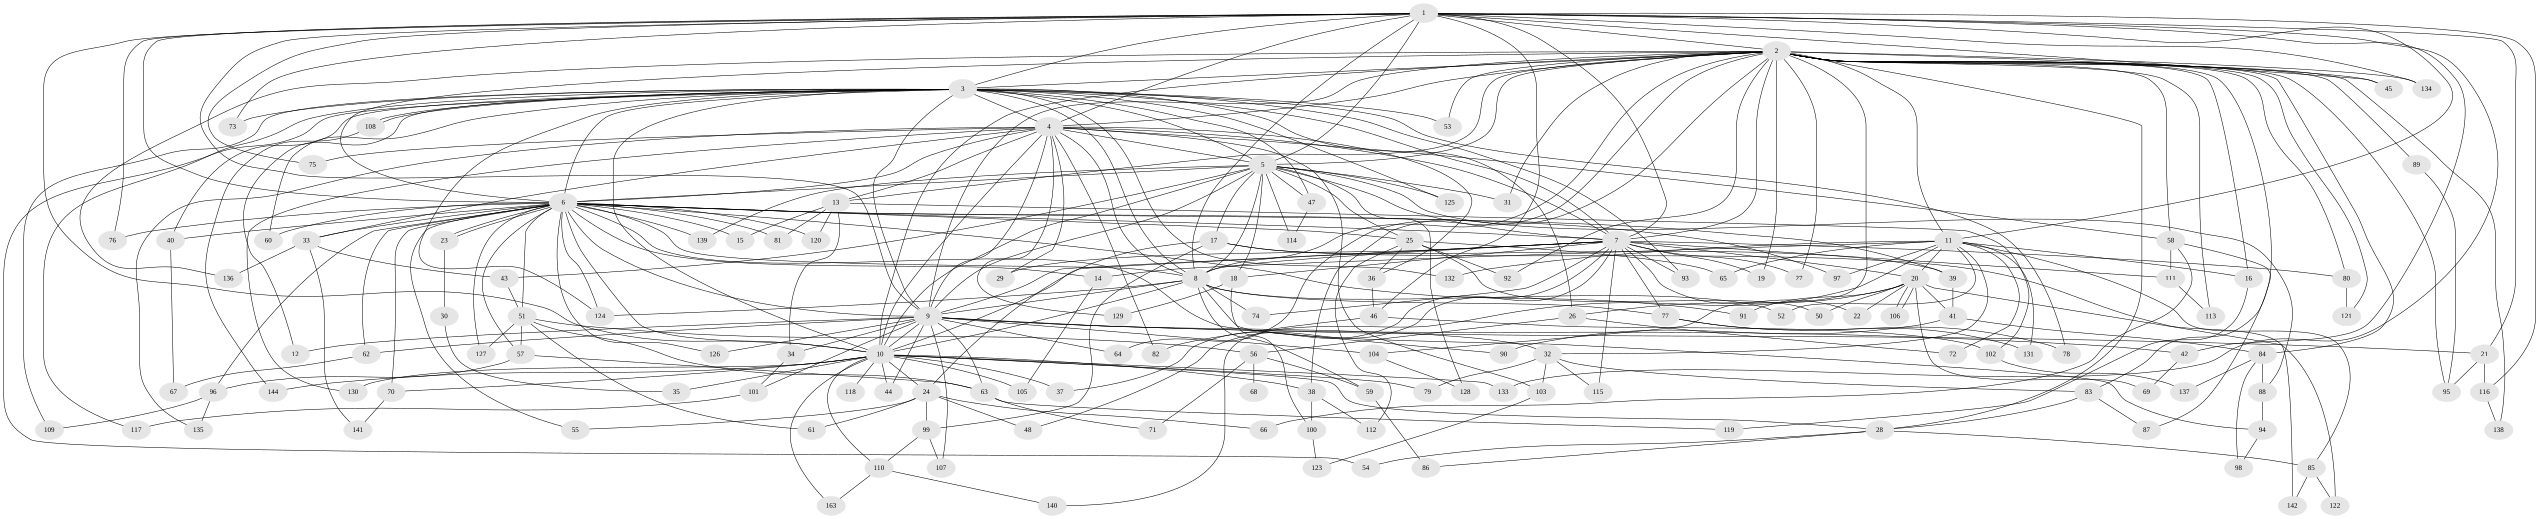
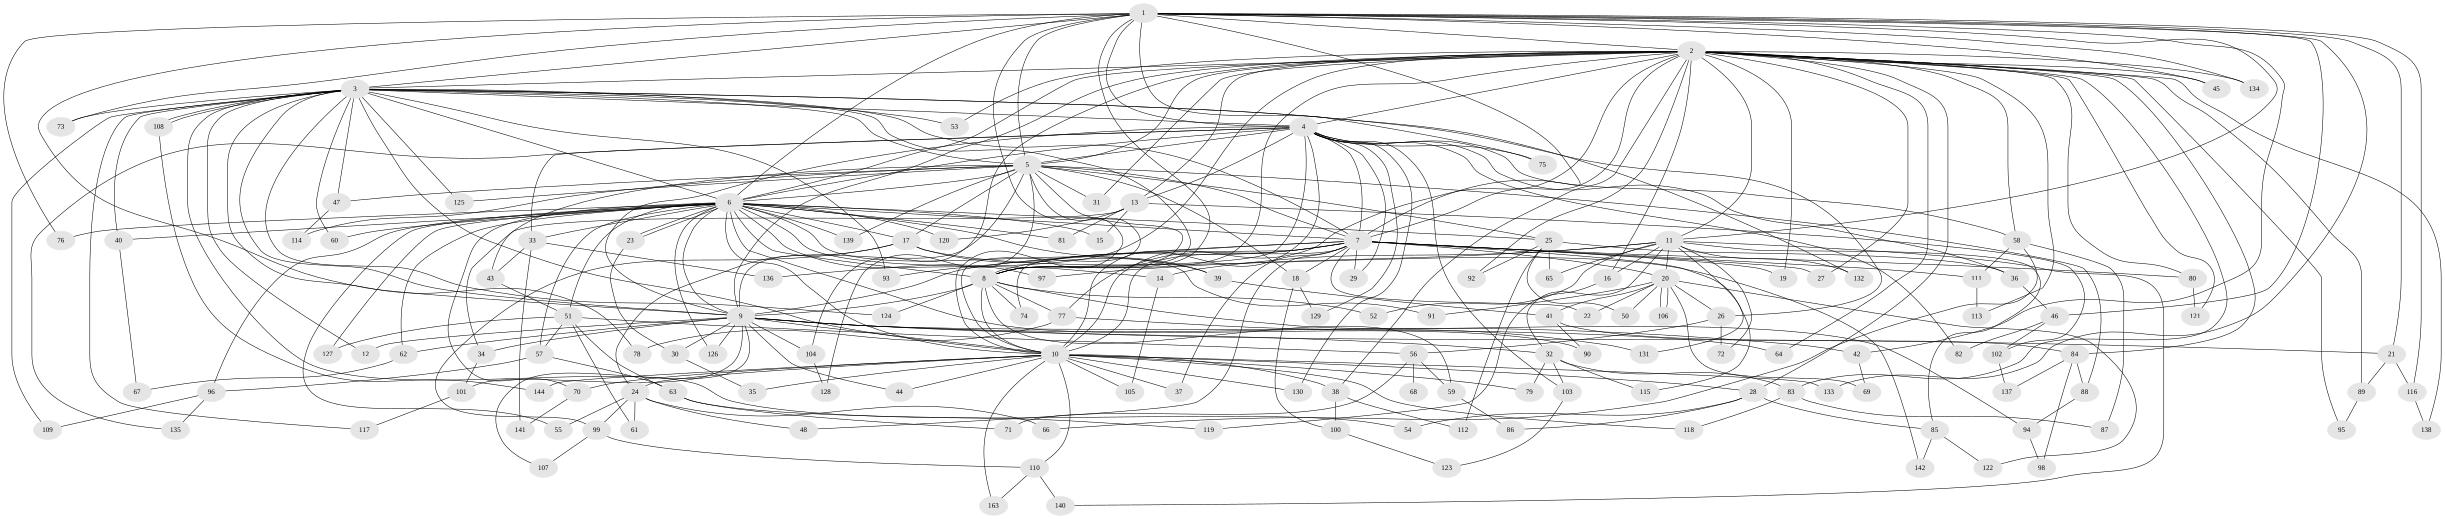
  graph {
    fontname="Liberation Serif"
    node [color=gray90 fontname="Liberation Serif" style=filled]
    edge [fontname="Liberation Serif"]
    1
    2
    3
    4
    5
    6
    7
    8
    9
    10
    11
    21
    42
    45
    46
    73
    75
    76
    116
    133
    134
    13
    16
    19
    27
    28
    31
    38
    53
    58
    64
    80
    83
    84
    89
    92
    95
    104
    113
    121
    136
    138
    12
    26
    40
    47
    54
    60
    78
    93
    108
    109
    117
    124
    125
    132
    29
    33
    36
    82
    103
    129
    130
    135
    17
    18
    25
    43
    88
    114
    128
    139
    14
    15
    23
    39
    51
    55
    57
    62
    70
    81
    90
    91
    96
    97
    120
    126
    127
    20
    22
    37
    48
    74
    77
    111
    115
    52
    59
    94
    30
    32
    34
    44
    101
    107
    24
    35
    79
    105
    110
    118
    n113 [label=163]
    144
    65
    72
    85
    131
    140
    69
    102
    119
    86
    100
    112
    66
    87
    98
    137
    56
    67
    141
    123
    99
    142
    50
    41
    61
    63
    106
    122
    68
    71
    1 -- 2
    1 -- 3
    1 -- 4
    1 -- 5
    1 -- 6
    1 -- 7
    1 -- 8
    1 -- 9
    1 -- 10
    1 -- 11
    1 -- 21
    1 -- 42
    1 -- 45
    1 -- 46
    1 -- 73
    1 -- 75
    1 -- 76
    1 -- 116
    1 -- 133
    1 -- 134
    2 -- 3
    2 -- 4
    2 -- 5
    2 -- 6
    2 -- 7
    2 -- 8
    2 -- 9
    2 -- 10
    2 -- 11
    2 -- 45
    2 -- 134
    2 -- 13
    2 -- 16
    2 -- 19
    2 -- 27
    2 -- 28
    2 -- 31
    2 -- 38
    2 -- 53
    2 -- 58
    2 -- 64
    2 -- 80
    2 -- 83
    2 -- 84
    2 -- 89
    2 -- 92
    2 -- 95
    2 -- 104
    2 -- 113
    2 -- 121
    2 -- 136
    2 -- 138
    3 -- 4
    3 -- 5
    3 -- 6
    3 -- 7
    3 -- 8
    3 -- 9
    3 -- 10
    3 -- 73
    3 -- 53
    3 -- 12
    3 -- 26
    3 -- 40
    3 -- 47
    3 -- 54
    3 -- 60
    3 -- 78
    3 -- 93
    3 -- 108
    3 -- 108
    3 -- 109
    3 -- 117
    3 -- 124
    3 -- 125
    3 -- 132
    4 -- 5
    4 -- 6
    4 -- 7
    4 -- 8
    4 -- 9
    4 -- 10
    4 -- 75
    4 -- 13
    4 -- 58
    4 -- 29
    4 -- 33
    4 -- 36
    4 -- 82
    4 -- 103
    4 -- 129
    4 -- 130
    4 -- 135
    5 -- 6
    5 -- 7
    5 -- 8
    5 -- 9
    5 -- 10
    5 -- 31
    5 -- 47
    5 -- 125
    5 -- 17
    5 -- 18
    5 -- 25
    5 -- 43
    5 -- 88
    5 -- 114
    5 -- 128
    5 -- 139
    6 -- 7
    6 -- 8
    6 -- 9
    6 -- 10
    6 -- 76
    6 -- 40
    6 -- 60
    6 -- 33
-   6 -- 124
+   6 -- 17
    6 -- 25
    6 -- 139
    6 -- 14
    6 -- 15
    6 -- 23
    6 -- 23
    6 -- 39
    6 -- 51
    6 -- 55
    6 -- 57
    6 -- 62
    6 -- 70
    6 -- 81
    6 -- 90
    6 -- 91
    6 -- 96
    6 -- 97
    6 -- 120
    6 -- 126
    6 -- 127
    7 -- 8
    7 -- 9
    7 -- 10
    7 -- 19
    7 -- 27
    7 -- 80
    7 -- 93
    7 -- 29
    7 -- 18
    7 -- 20
    7 -- 22
    7 -- 37
    7 -- 48
    7 -- 74
    7 -- 77
    7 -- 111
    7 -- 115
    8 -- 9
    8 -- 10
    8 -- 124
    8 -- 74
    8 -- 77
    8 -- 52
    8 -- 59
    8 -- 94
    9 -- 10
    9 -- 21
    9 -- 42
    9 -- 64
    9 -- 104
    9 -- 12
    9 -- 62
    9 -- 126
-   9 -- 63
+   9 -- 30
    9 -- 32
    9 -- 34
    9 -- 44
    9 -- 101
    9 -- 107
    10 -- 133
    10 -- 28
    10 -- 38
    10 -- 130
    10 -- 70
    10 -- 37
    10 -- 44
    10 -- 24
    10 -- 35
    10 -- 79
    10 -- 105
    10 -- 110
    10 -- 118
    10 -- n113
    10 -- 144
    11 -- 16
    11 -- 132
    11 -- 14
    11 -- 97
    11 -- 20
    11 -- 52
    11 -- 32
    11 -- 65
    11 -- 72
    11 -- 85
    11 -- 131
    11 -- 140
    21 -- 116
-   21 -- 95
+   21 -- 89
    42 -- 69
    46 -- 82
    46 -- 102
    116 -- 138
    13 -- 15
    13 -- 81
    13 -- 120
    13 -- 34
    13 -- 102
    16 -- 119
    28 -- 54
    28 -- 85
    28 -- 86
    38 -- 100
    38 -- 112
    58 -- 111
    58 -- 66
    58 -- 87
    80 -- 121
-   83 -- 28
+   83 -- 118
    83 -- 87
    84 -- 88
    84 -- 98
    84 -- 137
    89 -- 95
    104 -- 128
    26 -- 72
    26 -- 56
    40 -- 67
    47 -- 114
    108 -- 144
    33 -- 136
    33 -- 43
    33 -- 141
    36 -- 46
    103 -- 123
    17 -- 39
    17 -- 24
    17 -- 99
    17 -- 142
    18 -- 129
    18 -- 100
    25 -- 92
    25 -- 36
    25 -- 65
    25 -- 112
    25 -- 50
    43 -- 51
    88 -- 94
    14 -- 105
    23 -- 30
    39 -- 41
    51 -- 57
    51 -- 127
    51 -- 56
    51 -- 61
    51 -- 63
    57 -- 96
    57 -- 63
    62 -- 67
    70 -- 141
    96 -- 109
    96 -- 135
    20 -- 26
    20 -- 91
    20 -- 22
    20 -- 69
    20 -- 50
    20 -- 41
    20 -- 106
    20 -- 106
    20 -- 122
    77 -- 78
    77 -- 131
    111 -- 113
    59 -- 86
    94 -- 98
    30 -- 35
    32 -- 83
    32 -- 103
    32 -- 115
    32 -- 79
    34 -- 101
    101 -- 117
    24 -- 55
    24 -- 48
    24 -- 66
    24 -- 99
    24 -- 61
    110 -- n113
    110 -- 140
    85 -- 142
    85 -- 122
    102 -- 137
    100 -- 123
    56 -- 59
    56 -- 68
    56 -- 71
    99 -- 107
    99 -- 110
    41 -- 84
    41 -- 90
    63 -- 119
    63 -- 71
  }
